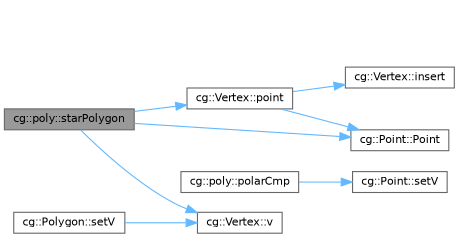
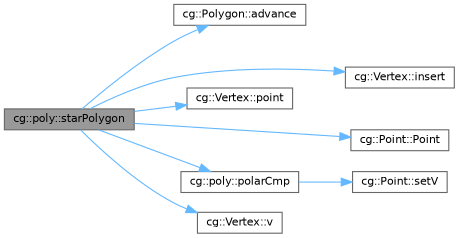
  digraph {
    rankdir=LR
    node [color=grey40 fillcolor=white fontname=Helvetica fontsize=10 shape=box style=filled]
    edge [color=steelblue1 fontname=Helvetica fontsize=10 labelfontname=Helvetica labelfontsize=10 style=solid]
    n1 [color=gray40 fillcolor=grey60 fontcolor=black height=0.2 label="cg::poly::starPolygon" width=0.4]
+   n2 [height=0.2 label="cg::Polygon::advance" width=0.4]
    n3 [height=0.2 label="cg::Vertex::insert" width=0.4]
    n4 [height=0.2 label="cg::Vertex::point" width=0.4]
    n5 [height=0.2 label="cg::poly::polarCmp" width=0.4]
    n6 [height=0.2 label="cg::Vertex::v" width=0.4]
    n7 [height=0.2 label="cg::Point::Point" width=0.4]
    n8 [height=0.2 label="cg::Point::setV" width=0.4]
-   n9 [height=0.2 label="cg::Polygon::setV" width=0.4]
-   n4 -> n3
+   n1 -> n2
+   n1 -> n3
    n1 -> n4
+   n1 -> n5
    n1 -> n6
    n1 -> n7
-   n4 -> n7
    n5 -> n8
-   n9 -> n6
  }
